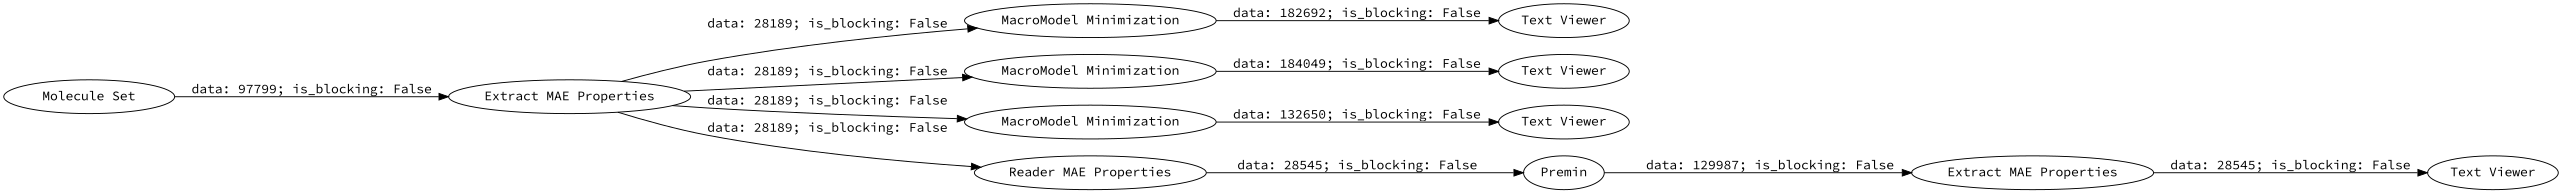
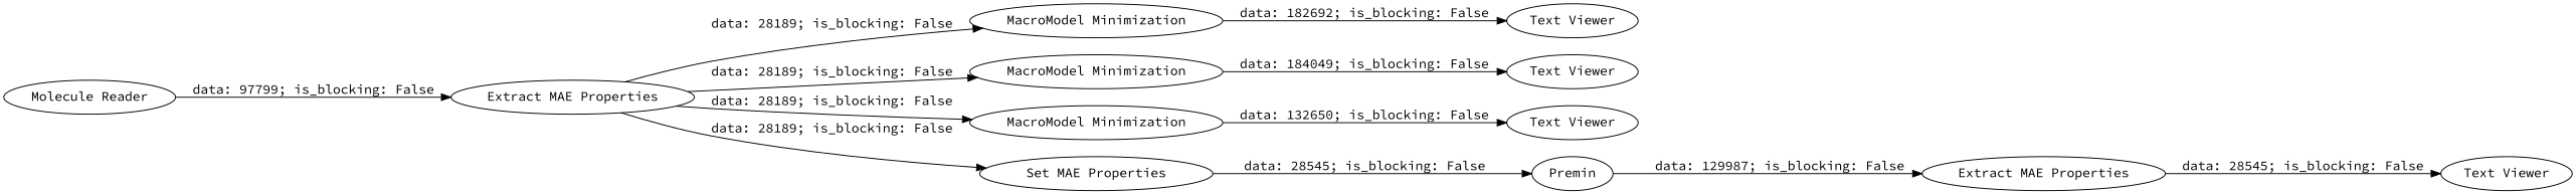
  digraph {
    fontname="Source Code Pro"
    rankdir=LR
    node [fontname="Source Code Pro"]
    edge [fontname="Source Code Pro"]
    n1 [label="Text Viewer"]
-   n2 [label="Molecule Set"]
+   n2 [label="Molecule Reader"]
    n3 [label="Extract MAE Properties"]
    n4 [label="MacroModel Minimization"]
    n5 [label="MacroModel Minimization"]
    n6 [label="MacroModel Minimization"]
-   n7 [label="Reader MAE Properties"]
+   n7 [label="Set MAE Properties"]
    n8 [label="Text Viewer"]
    n9 [label="Text Viewer"]
    n10 [label=Premin]
    n11 [label="Extract MAE Properties"]
    n12 [label="Text Viewer"]
    n2 -> n3 [label="data: 97799; is_blocking: False"]
    n3 -> n4 [label="data: 28189; is_blocking: False"]
    n3 -> n5 [label="data: 28189; is_blocking: False"]
    n3 -> n6 [label="data: 28189; is_blocking: False"]
    n3 -> n7 [label="data: 28189; is_blocking: False"]
    n4 -> n8 [label="data: 182692; is_blocking: False"]
    n5 -> n9 [label="data: 184049; is_blocking: False"]
    n6 -> n1 [label="data: 132650; is_blocking: False"]
    n7 -> n10 [label="data: 28545; is_blocking: False"]
    n10 -> n11 [label="data: 129987; is_blocking: False"]
    n11 -> n12 [label="data: 28545; is_blocking: False"]
  }
